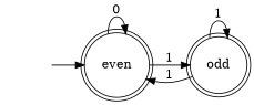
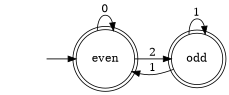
  digraph {
    rankdir=LR
    node [shape=doublecircle]
    even
    odd
    _nil [style=invis shape=""]
    even -> even [label=0]
-   even -> odd [label=1]
+   even -> odd [label=2]
    odd -> even [label=1]
    odd -> odd [label=1]
    _nil -> even
  }
